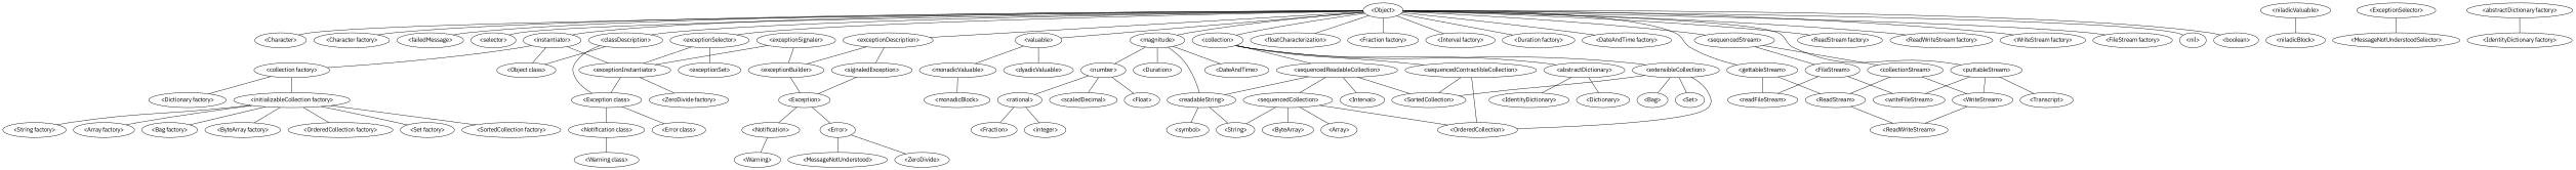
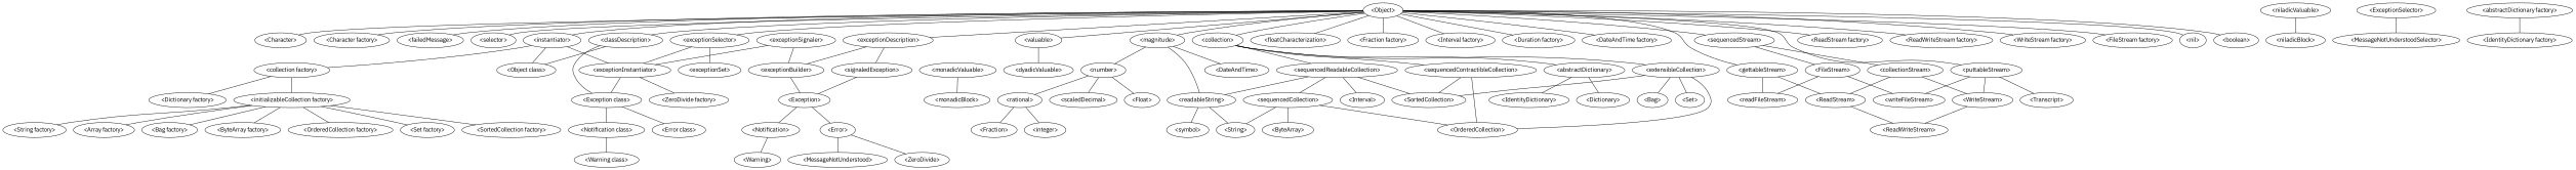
  graph {
    fontname="IBM Plex Sans"
    node [fontname="IBM Plex Sans"]
    edge [fontname="IBM Plex Sans"]
    "<Object>"
    "<nil>"
    "<boolean>"
    "<Character>"
    "<Character factory>"
    "<failedMessage>"
    "<selector>"
    "<classDescription>"
    "<instantiator>"
    "<valuable>"
    "<exceptionDescription>"
    "<exceptionSelector>"
    "<magnitude>"
    "<floatCharacterization>"
    "<Fraction factory>"
    "<collection>"
    "<Interval factory>"
    "<Duration factory>"
    "<DateAndTime factory>"
    "<sequencedStream>"
    "<gettableStream>"
    "<puttableStream>"
    "<ReadStream factory>"
    "<ReadWriteStream factory>"
    "<WriteStream factory>"
    "<FileStream factory>"
    "<Object class>"
    "<Exception class>"
    "<exceptionInstantiator>"
    "<collection factory>"
    "<monadicValuable>"
    "<dyadicValuable>"
    "<exceptionBuilder>"
    "<signaledException>"
    "<exceptionSignaler>"
    "<exceptionSet>"
    "<number>"
    "<readableString>"
    "<DateAndTime>"
-   "<Duration>"
    "<abstractDictionary>"
    "<extensibleCollection>"
    "<sequencedReadableCollection>"
    "<sequencedContractibleCollection>"
    "<collectionStream>"
    "<FileStream>"
    "<ReadStream>"
    "<readFileStream>"
    "<WriteStream>"
    "<Transcript>"
    "<writeFileStream>"
    "<Notification class>"
    "<Error class>"
    "<ZeroDivide factory>"
    "<Dictionary factory>"
    "<initializableCollection factory>"
    "<niladicValuable>"
    "<niladicBlock>"
    "<monadicBlock>"
    "<Exception>"
    "<Notification>"
    "<Error>"
    "<Warning class>"
    "<Warning>"
    "<ZeroDivide>"
    "<MessageNotUnderstood>"
    "<ExceptionSelector>"
    "<MessageNotUnderstoodSelector>"
    "<rational>"
    "<scaledDecimal>"
    "<Float>"
    "<symbol>"
    "<String>"
    "<Fraction>"
    "<integer>"
    "<Dictionary>"
    "<IdentityDictionary>"
    "<Bag>"
    "<Set>"
    "<SortedCollection>"
    "<OrderedCollection>"
    "<Interval>"
    "<sequencedCollection>"
-   "<Array>"
    "<ByteArray>"
    "<Array factory>"
    "<Bag factory>"
    "<ByteArray factory>"
    "<OrderedCollection factory>"
    "<Set factory>"
    "<SortedCollection factory>"
    "<String factory>"
    "<abstractDictionary factory>"
    "<IdentityDictionary factory>"
    "<ReadWriteStream>"
    "<Object>" -- "<nil>"
    "<Object>" -- "<boolean>"
    "<Object>" -- "<Character>"
    "<Object>" -- "<Character factory>"
    "<Object>" -- "<failedMessage>"
    "<Object>" -- "<selector>"
    "<Object>" -- "<classDescription>"
    "<Object>" -- "<instantiator>"
    "<Object>" -- "<valuable>"
    "<Object>" -- "<exceptionDescription>"
    "<Object>" -- "<exceptionSelector>"
    "<Object>" -- "<magnitude>"
    "<Object>" -- "<floatCharacterization>"
    "<Object>" -- "<Fraction factory>"
    "<Object>" -- "<collection>"
    "<Object>" -- "<Interval factory>"
    "<Object>" -- "<Duration factory>"
    "<Object>" -- "<DateAndTime factory>"
    "<Object>" -- "<sequencedStream>"
    "<Object>" -- "<gettableStream>"
    "<Object>" -- "<puttableStream>"
    "<Object>" -- "<ReadStream factory>"
    "<Object>" -- "<ReadWriteStream factory>"
    "<Object>" -- "<WriteStream factory>"
    "<Object>" -- "<FileStream factory>"
    "<classDescription>" -- "<Object class>"
    "<classDescription>" -- "<Exception class>"
    "<instantiator>" -- "<Object class>"
    "<instantiator>" -- "<exceptionInstantiator>"
    "<instantiator>" -- "<collection factory>"
-   "<valuable>" -- "<monadicValuable>"
    "<valuable>" -- "<dyadicValuable>"
    "<exceptionDescription>" -- "<exceptionBuilder>"
    "<exceptionDescription>" -- "<signaledException>"
    "<exceptionSelector>" -- "<exceptionInstantiator>"
    "<exceptionSelector>" -- "<exceptionSet>"
    "<magnitude>" -- "<number>"
    "<magnitude>" -- "<readableString>"
    "<magnitude>" -- "<DateAndTime>"
-   "<magnitude>" -- "<Duration>"
    "<collection>" -- "<abstractDictionary>"
    "<collection>" -- "<extensibleCollection>"
    "<collection>" -- "<sequencedReadableCollection>"
    "<collection>" -- "<sequencedContractibleCollection>"
    "<sequencedStream>" -- "<collectionStream>"
    "<sequencedStream>" -- "<FileStream>"
    "<gettableStream>" -- "<ReadStream>"
    "<gettableStream>" -- "<readFileStream>"
    "<puttableStream>" -- "<WriteStream>"
    "<puttableStream>" -- "<Transcript>"
    "<puttableStream>" -- "<writeFileStream>"
    "<Exception class>" -- "<Notification class>"
    "<Exception class>" -- "<Error class>"
    "<exceptionInstantiator>" -- "<Exception class>"
    "<exceptionInstantiator>" -- "<ZeroDivide factory>"
    "<collection factory>" -- "<Dictionary factory>"
    "<collection factory>" -- "<initializableCollection factory>"
    "<monadicValuable>" -- "<monadicBlock>"
    "<exceptionBuilder>" -- "<Exception>"
    "<signaledException>" -- "<Exception>"
    "<exceptionSignaler>" -- "<exceptionInstantiator>"
    "<exceptionSignaler>" -- "<exceptionBuilder>"
    "<number>" -- "<rational>"
    "<number>" -- "<scaledDecimal>"
    "<number>" -- "<Float>"
    "<readableString>" -- "<symbol>"
    "<readableString>" -- "<String>"
    "<abstractDictionary>" -- "<Dictionary>"
    "<abstractDictionary>" -- "<IdentityDictionary>"
    "<extensibleCollection>" -- "<Bag>"
    "<extensibleCollection>" -- "<Set>"
    "<extensibleCollection>" -- "<SortedCollection>"
    "<extensibleCollection>" -- "<OrderedCollection>"
    "<sequencedReadableCollection>" -- "<readableString>"
    "<sequencedReadableCollection>" -- "<SortedCollection>"
    "<sequencedReadableCollection>" -- "<Interval>"
    "<sequencedReadableCollection>" -- "<sequencedCollection>"
    "<sequencedContractibleCollection>" -- "<SortedCollection>"
    "<sequencedContractibleCollection>" -- "<OrderedCollection>"
    "<collectionStream>" -- "<ReadStream>"
    "<collectionStream>" -- "<WriteStream>"
    "<FileStream>" -- "<readFileStream>"
    "<FileStream>" -- "<writeFileStream>"
    "<ReadStream>" -- "<ReadWriteStream>"
    "<WriteStream>" -- "<ReadWriteStream>"
    "<Notification class>" -- "<Warning class>"
    "<initializableCollection factory>" -- "<Array factory>"
    "<initializableCollection factory>" -- "<Bag factory>"
    "<initializableCollection factory>" -- "<ByteArray factory>"
    "<initializableCollection factory>" -- "<OrderedCollection factory>"
    "<initializableCollection factory>" -- "<Set factory>"
    "<initializableCollection factory>" -- "<SortedCollection factory>"
    "<initializableCollection factory>" -- "<String factory>"
    "<niladicValuable>" -- "<niladicBlock>"
    "<Exception>" -- "<Notification>"
    "<Exception>" -- "<Error>"
    "<Notification>" -- "<Warning>"
    "<Error>" -- "<ZeroDivide>"
    "<Error>" -- "<MessageNotUnderstood>"
    "<ExceptionSelector>" -- "<MessageNotUnderstoodSelector>"
    "<rational>" -- "<Fraction>"
    "<rational>" -- "<integer>"
    "<sequencedCollection>" -- "<String>"
    "<sequencedCollection>" -- "<OrderedCollection>"
-   "<sequencedCollection>" -- "<Array>"
    "<sequencedCollection>" -- "<ByteArray>"
    "<abstractDictionary factory>" -- "<IdentityDictionary factory>"
  }
